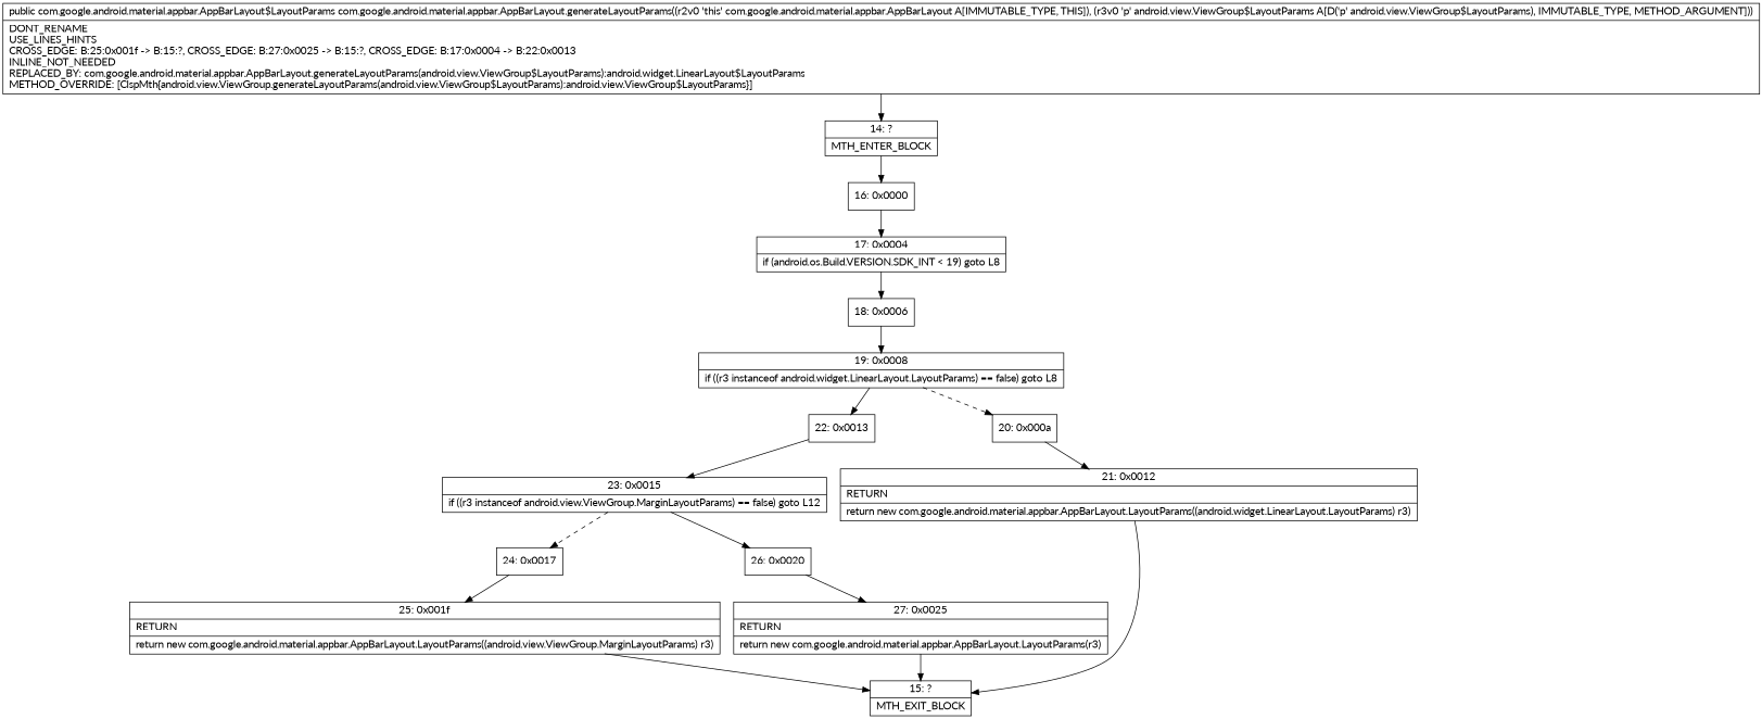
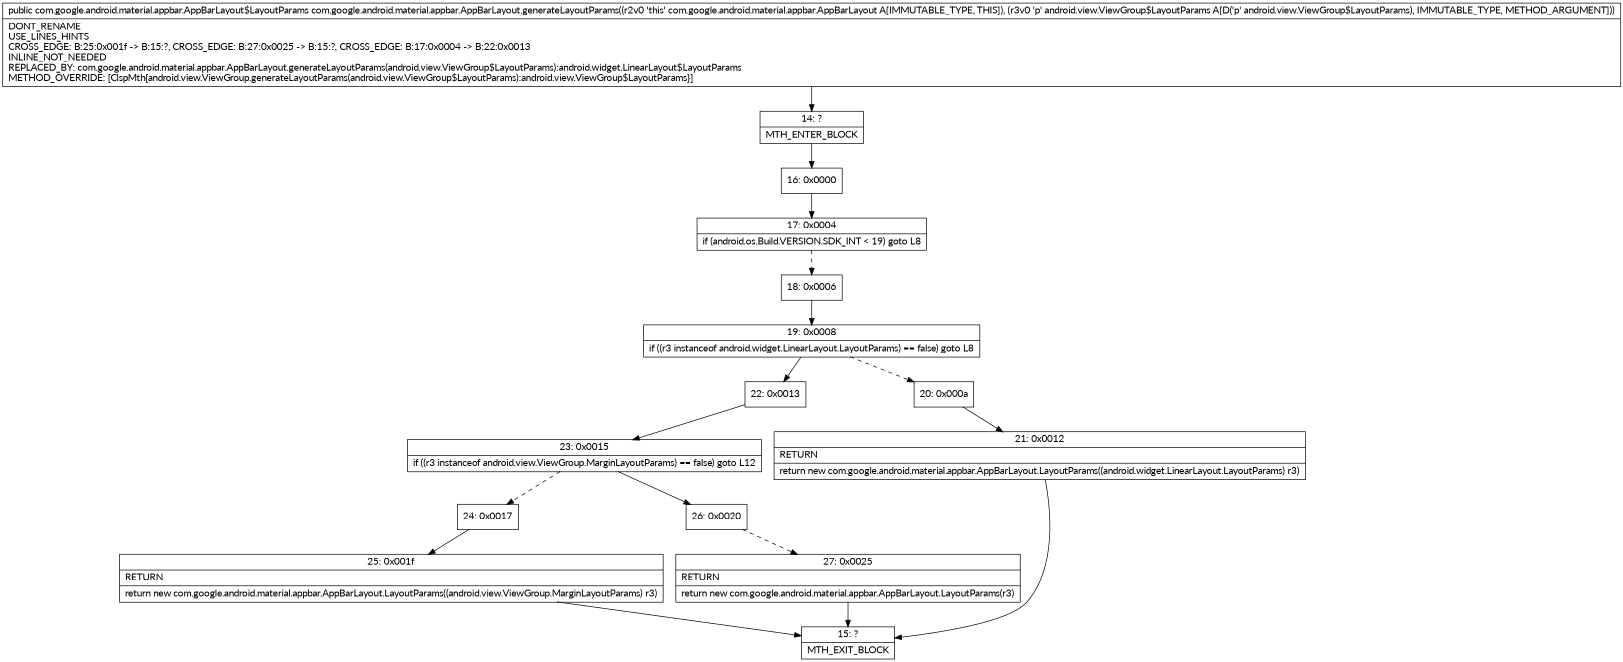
  digraph {
    fontname=Lato
    node [fontname=Lato shape=record]
    edge [fontname=Lato]
    n1 [label="{14\:\ ?|MTH_ENTER_BLOCK\l}"]
    n2 [label="{16\:\ 0x0000}"]
    n3 [label="{17\:\ 0x0004|if (android.os.Build.VERSION.SDK_INT \< 19) goto L8\l}"]
    n4 [label="{18\:\ 0x0006}"]
    n5 [label="{19\:\ 0x0008|if ((r3 instanceof android.widget.LinearLayout.LayoutParams) == false) goto L8\l}"]
    n6 [label="{22\:\ 0x0013}"]
    n7 [label="{23\:\ 0x0015|if ((r3 instanceof android.view.ViewGroup.MarginLayoutParams) == false) goto L12\l}"]
    n8 [label="{20\:\ 0x000a}"]
    n9 [label="{21\:\ 0x0012|RETURN\l|return new com.google.android.material.appbar.AppBarLayout.LayoutParams((android.widget.LinearLayout.LayoutParams) r3)\l}"]
    n10 [label="{15\:\ ?|MTH_EXIT_BLOCK\l}"]
    n11 [label="{24\:\ 0x0017}"]
    n12 [label="{26\:\ 0x0020}"]
    n13 [label="{25\:\ 0x001f|RETURN\l|return new com.google.android.material.appbar.AppBarLayout.LayoutParams((android.view.ViewGroup.MarginLayoutParams) r3)\l}"]
    n14 [label="{27\:\ 0x0025|RETURN\l|return new com.google.android.material.appbar.AppBarLayout.LayoutParams(r3)\l}"]
    n15 [label="{public com.google.android.material.appbar.AppBarLayout$LayoutParams com.google.android.material.appbar.AppBarLayout.generateLayoutParams((r2v0 'this' com.google.android.material.appbar.AppBarLayout A[IMMUTABLE_TYPE, THIS]), (r3v0 'p' android.view.ViewGroup$LayoutParams A[D('p' android.view.ViewGroup$LayoutParams), IMMUTABLE_TYPE, METHOD_ARGUMENT]))  | DONT_RENAME\lUSE_LINES_HINTS\lCROSS_EDGE: B:25:0x001f \-\> B:15:?, CROSS_EDGE: B:27:0x0025 \-\> B:15:?, CROSS_EDGE: B:17:0x0004 \-\> B:22:0x0013\lINLINE_NOT_NEEDED\lREPLACED_BY: com.google.android.material.appbar.AppBarLayout.generateLayoutParams(android.view.ViewGroup$LayoutParams):android.widget.LinearLayout$LayoutParams\lMETHOD_OVERRIDE: [ClspMth\{android.view.ViewGroup.generateLayoutParams(android.view.ViewGroup$LayoutParams):android.view.ViewGroup$LayoutParams\}]\l}"]
    n1 -> n2
    n2 -> n3
-   n3 -> n4 [style=solid]
+   n3 -> n4 [style=dashed]
    n4 -> n5
    n5 -> n6
    n5 -> n8 [style=dashed]
    n6 -> n7
    n7 -> n11 [style=dashed]
    n7 -> n12
    n8 -> n9
    n9 -> n10
    n11 -> n13
-   n12 -> n14
+   n12 -> n14 [style=dashed]
    n13 -> n10
    n14 -> n10
    n15 -> n1
  }
